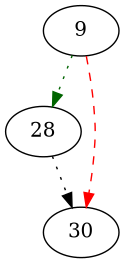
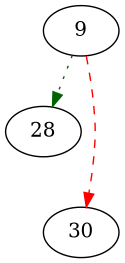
  strict digraph {
    edge [style=dotted]
    n1 [entry=true label=9]
    28
    30
    n1 -> 28 [color=darkgreen cond=true]
    n1 -> 30 [color=red cond=false style=dashed]
-   28 -> 30
  }
